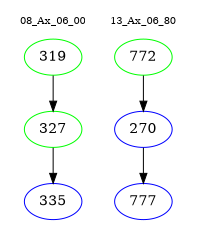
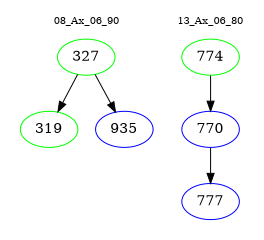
  digraph {
    node [color=green]
    edge [color=black]
    n1 [label=319]
    n2 [label=327]
-   n3 [color=blue label=335]
-   n4 [label=772]
-   n5 [color=blue label=270]
+   n3 [color=blue label=935]
+   n4 [label=774]
+   n5 [color=blue label=770]
    n6 [color=blue label=777]
    subgraph cluster_1 {
      color=white
      fontsize=10
-     label="08_Ax_06_00"
+     label="08_Ax_06_90"
      n1
      n2
      n3
    }
    subgraph cluster_2 {
      color=white
      fontsize=10
      label="13_Ax_06_80"
      n4
      n5
      n6
    }
-   n1 -> n2
+   n2 -> n1
    n2 -> n3
    n4 -> n5
    n5 -> n6
  }
